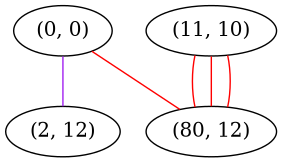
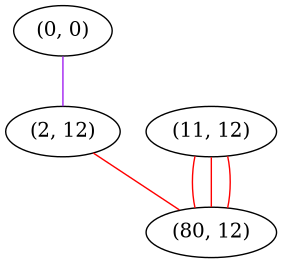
  graph {
    edge [color=red weight=1]
    "(0, 0)"
    "(2, 12)"
    n3 [label="(80, 12)"]
-   "(11, 12)" [label="(11, 10)"]
+   "(11, 12)"
    "(0, 0)" -- "(2, 12)" [color=purple weight=4]
-   "(0, 0)" -- n3
+   "(2, 12)" -- n3
    "(11, 12)" -- n3
    "(11, 12)" -- n3
    "(11, 12)" -- n3
  }
